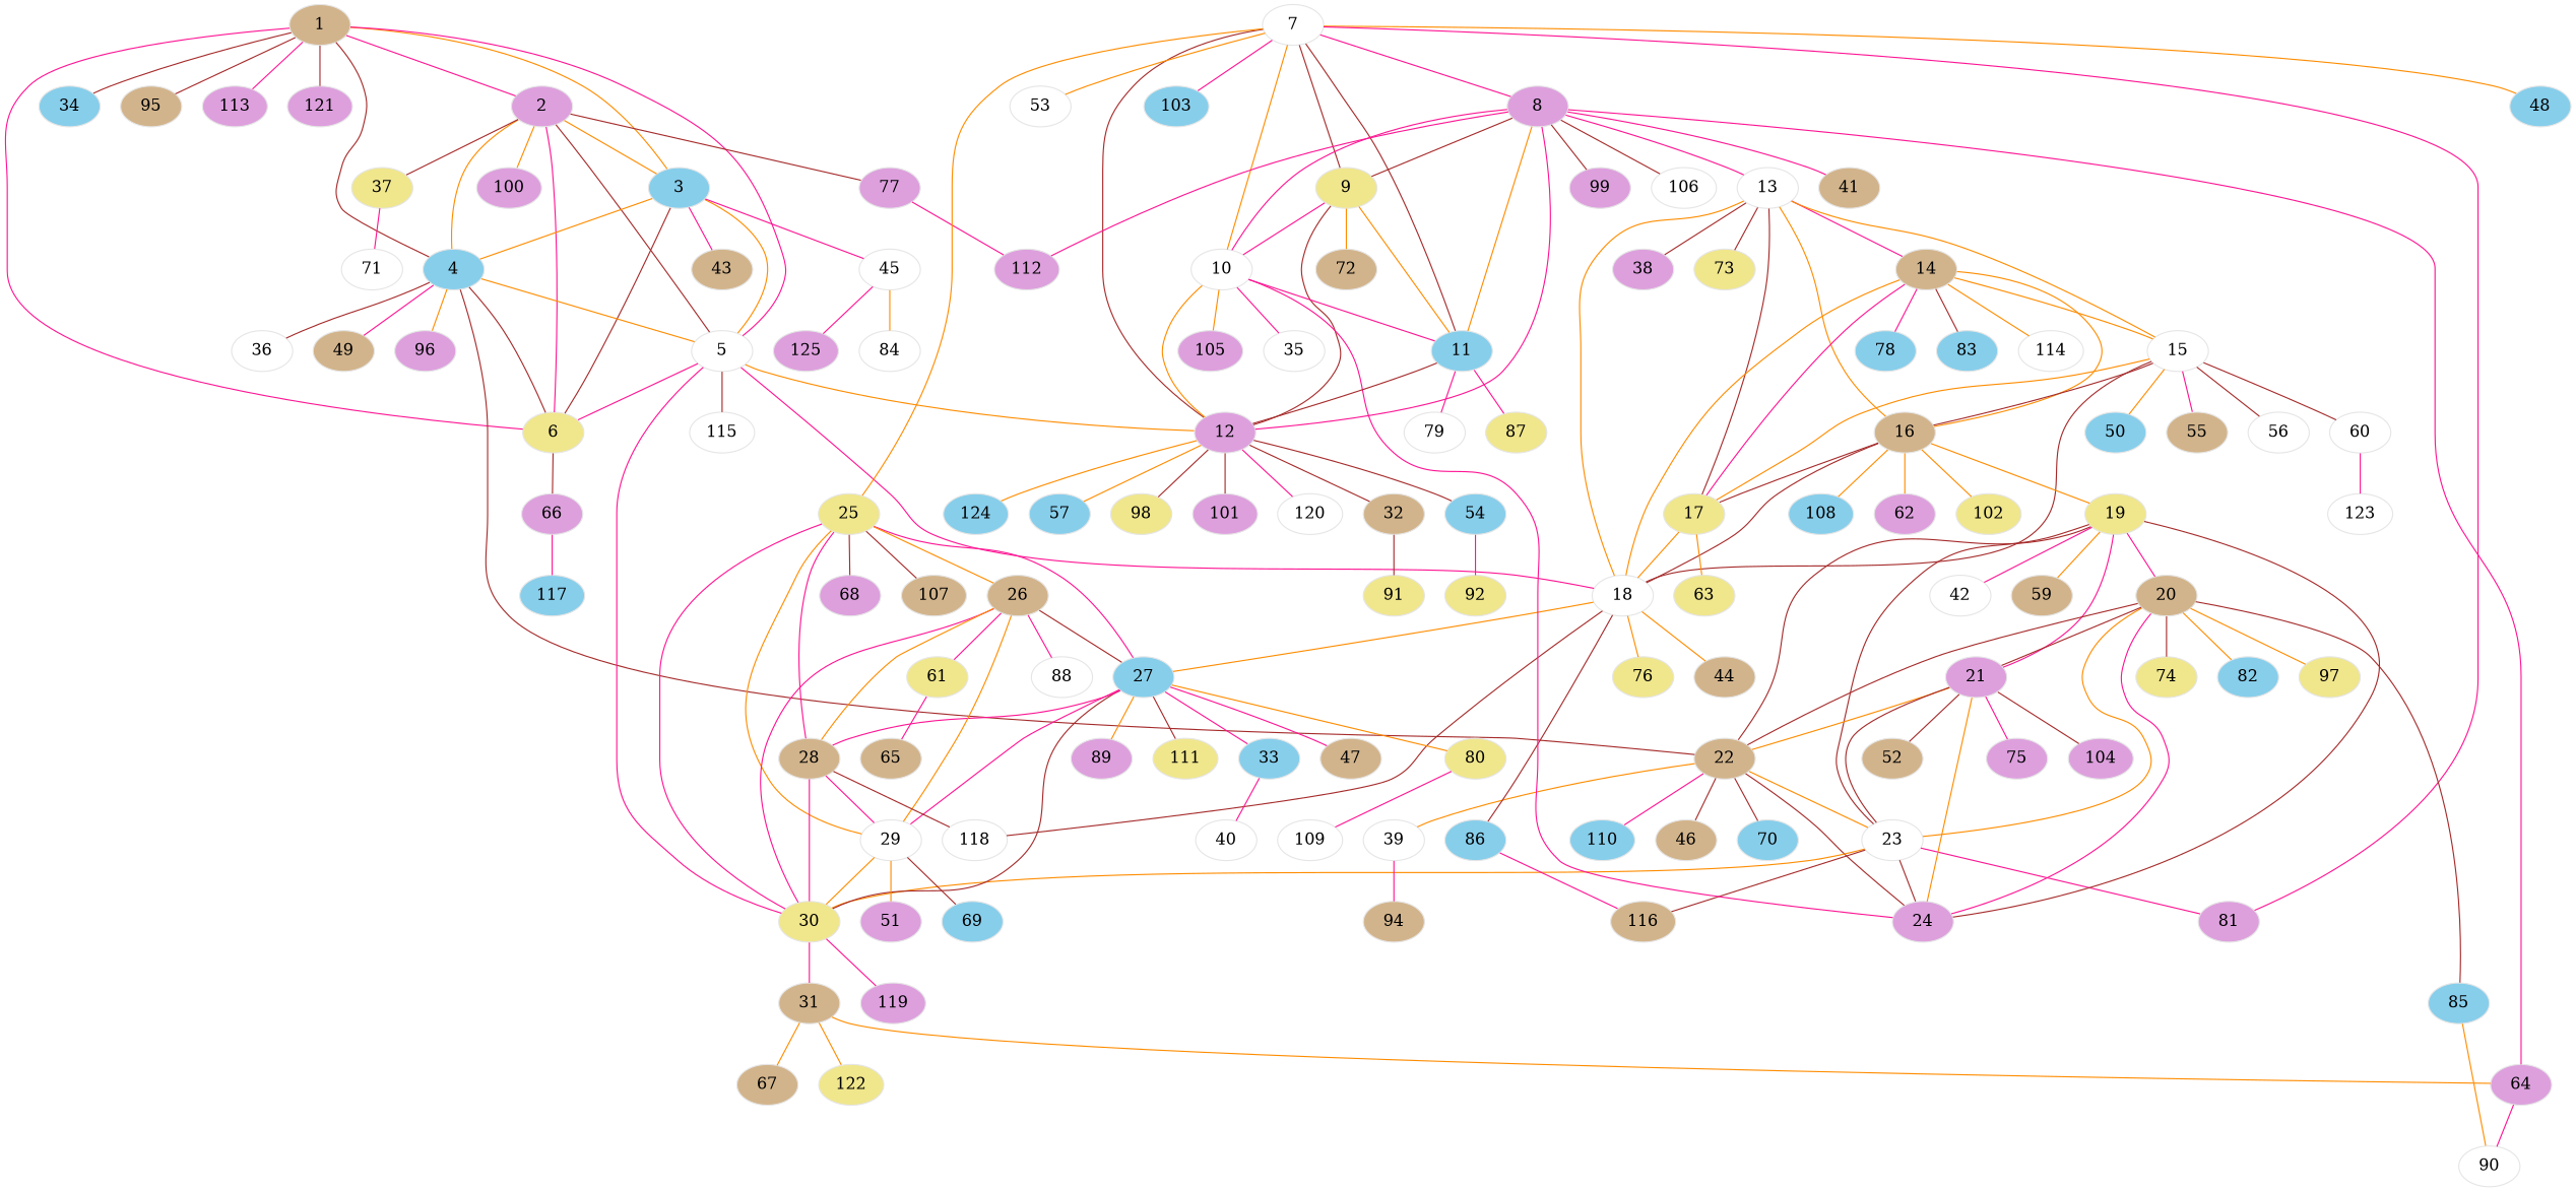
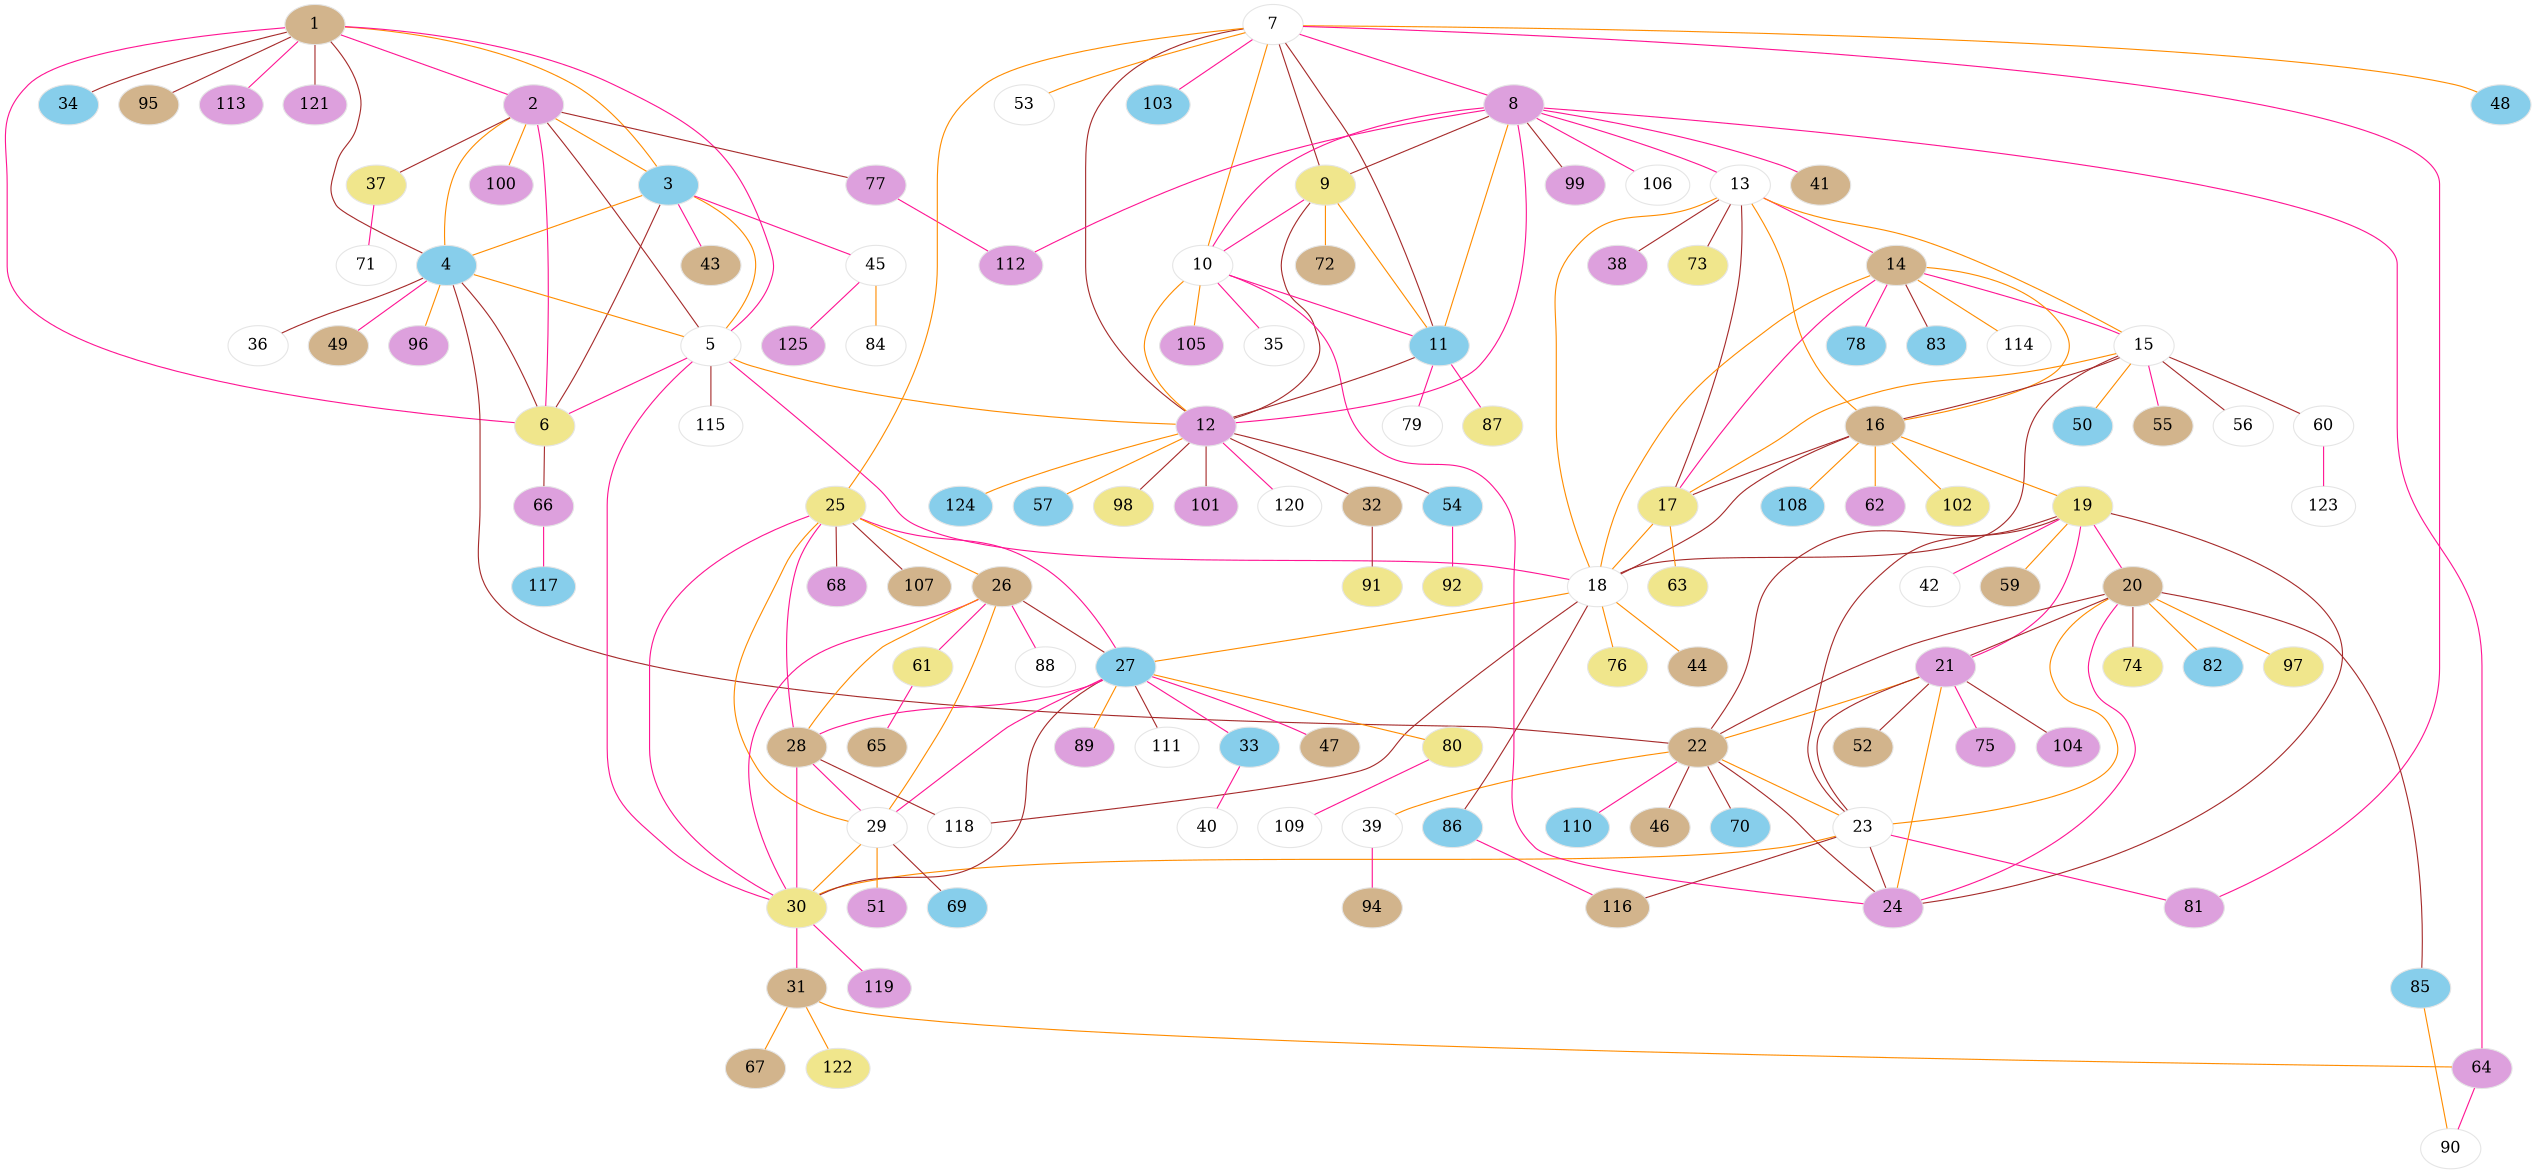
  graph {
    fontname="DejaVu Serif"
    node [color=gray90 fillcolor=white fontname="DejaVu Serif" style=filled]
    edge [color=deeppink fontname="DejaVu Serif"]
    1 [fillcolor=tan]
    2 [fillcolor=plum]
    3 [fillcolor=skyblue]
    4 [fillcolor=skyblue]
    5
    6 [fillcolor=khaki]
    34 [fillcolor=skyblue]
    95 [fillcolor=tan]
    113 [fillcolor=plum]
    121 [fillcolor=plum]
    37 [fillcolor=khaki]
    77 [fillcolor=plum]
    100 [fillcolor=plum]
    43 [fillcolor=tan]
    45
    22 [fillcolor=tan]
    36
    49 [fillcolor=tan]
    96 [fillcolor=plum]
    12 [fillcolor=plum]
    18
    30 [fillcolor=khaki]
    115
    66 [fillcolor=plum]
    71
    112 [fillcolor=plum]
    84
    125 [fillcolor=plum]
    24 [fillcolor=plum]
    23
    39
    46 [fillcolor=tan]
    70 [fillcolor=skyblue]
    110 [fillcolor=skyblue]
    32 [fillcolor=tan]
    54 [fillcolor=skyblue]
    57 [fillcolor=skyblue]
    98 [fillcolor=khaki]
    101 [fillcolor=plum]
    120
    124 [fillcolor=skyblue]
    27 [fillcolor=skyblue]
    44 [fillcolor=tan]
    76 [fillcolor=khaki]
    86 [fillcolor=skyblue]
    118
    31 [fillcolor=tan]
    119 [fillcolor=plum]
    117 [fillcolor=skyblue]
    7
    8 [fillcolor=plum]
    9 [fillcolor=khaki]
    10
    11 [fillcolor=skyblue]
    25 [fillcolor=khaki]
    48 [fillcolor=skyblue]
    53
    81 [fillcolor=plum]
    103 [fillcolor=skyblue]
    13
    41 [fillcolor=tan]
    64 [fillcolor=plum]
    99 [fillcolor=plum]
    106
    72 [fillcolor=tan]
    35
    105 [fillcolor=plum]
    79
    87 [fillcolor=khaki]
    26 [fillcolor=tan]
    28 [fillcolor=tan]
    29
    68 [fillcolor=plum]
    107 [fillcolor=tan]
    14 [fillcolor=tan]
    15
    16 [fillcolor=tan]
    17 [fillcolor=khaki]
    38 [fillcolor=plum]
    73 [fillcolor=khaki]
    90
    91 [fillcolor=khaki]
    92 [fillcolor=khaki]
    78 [fillcolor=skyblue]
    83 [fillcolor=skyblue]
    114
    50 [fillcolor=skyblue]
    55 [fillcolor=tan]
    56
    60
    19 [fillcolor=khaki]
    62 [fillcolor=plum]
    102 [fillcolor=khaki]
    108 [fillcolor=skyblue]
    63 [fillcolor=khaki]
    123
    20 [fillcolor=tan]
    21 [fillcolor=plum]
    42
    59 [fillcolor=tan]
    33 [fillcolor=skyblue]
    47 [fillcolor=tan]
    80 [fillcolor=khaki]
    89 [fillcolor=plum]
-   111 [fillcolor=khaki]
+   111
    116 [fillcolor=tan]
    74 [fillcolor=khaki]
    82 [fillcolor=skyblue]
    85 [fillcolor=skyblue]
    97 [fillcolor=khaki]
    52 [fillcolor=tan]
    75 [fillcolor=plum]
    104 [fillcolor=plum]
    94 [fillcolor=tan]
    61 [fillcolor=khaki]
    88
    51 [fillcolor=plum]
    69 [fillcolor=skyblue]
    65 [fillcolor=tan]
    40
    109
    67 [fillcolor=tan]
    122 [fillcolor=khaki]
    1 -- 2
    1 -- 3 [color=darkorange]
    1 -- 4 [color=brown]
    1 -- 5
    1 -- 6
    1 -- 34 [color=brown]
    1 -- 95 [color=brown]
    1 -- 113
    1 -- 121 [color=brown]
    2 -- 3 [color=darkorange]
    2 -- 4 [color=darkorange]
    2 -- 5 [color=brown]
    2 -- 6
    2 -- 37 [color=brown]
    2 -- 77 [color=brown]
    2 -- 100 [color=darkorange]
    3 -- 4 [color=darkorange]
    3 -- 5 [color=darkorange]
    3 -- 6 [color=brown]
    3 -- 43
    3 -- 45
    4 -- 5 [color=darkorange]
    4 -- 6 [color=brown]
    4 -- 22 [color=brown]
    4 -- 36 [color=brown]
    4 -- 49
    4 -- 96 [color=darkorange]
    5 -- 6
    5 -- 12 [color=darkorange]
    5 -- 18
    5 -- 30
    5 -- 115 [color=brown]
    6 -- 66 [color=brown]
    37 -- 71
    77 -- 112
    45 -- 84 [color=darkorange]
    45 -- 125
    22 -- 24 [color=brown]
    22 -- 23 [color=darkorange]
    22 -- 39 [color=darkorange]
    22 -- 46 [color=brown]
    22 -- 70 [color=brown]
    22 -- 110
    12 -- 32 [color=brown]
    12 -- 54 [color=brown]
    12 -- 57 [color=darkorange]
    12 -- 98 [color=brown]
    12 -- 101 [color=brown]
    12 -- 120
    12 -- 124 [color=darkorange]
    18 -- 27 [color=darkorange]
    18 -- 44 [color=darkorange]
    18 -- 76 [color=darkorange]
    18 -- 86 [color=brown]
    18 -- 118 [color=brown]
    30 -- 31
    30 -- 119
    66 -- 117
    23 -- 30 [color=darkorange]
    23 -- 24 [color=brown]
    23 -- 81
    23 -- 116 [color=brown]
    39 -- 94
    32 -- 91 [color=brown]
    54 -- 92
    27 -- 30 [color=brown]
    27 -- 28
    27 -- 29
    27 -- 33
    27 -- 47
    27 -- 80 [color=darkorange]
    27 -- 89 [color=darkorange]
    27 -- 111 [color=brown]
    86 -- 116
    31 -- 64 [color=darkorange]
    31 -- 67 [color=darkorange]
    31 -- 122 [color=darkorange]
    7 -- 12 [color=brown]
    7 -- 8
    7 -- 9 [color=brown]
    7 -- 10 [color=darkorange]
    7 -- 11 [color=brown]
    7 -- 25 [color=darkorange]
    7 -- 48 [color=darkorange]
    7 -- 53 [color=darkorange]
    7 -- 81
    7 -- 103
    8 -- 12
    8 -- 112
    8 -- 9 [color=brown]
    8 -- 10
    8 -- 11 [color=darkorange]
    8 -- 13
    8 -- 41
    8 -- 64
    8 -- 99 [color=brown]
-   8 -- 106 [color=brown]
+   8 -- 106
    9 -- 12 [color=brown]
    9 -- 10
    9 -- 11 [color=darkorange]
    9 -- 72 [color=darkorange]
    10 -- 12 [color=darkorange]
    10 -- 24
    10 -- 11
    10 -- 35
    10 -- 105 [color=darkorange]
    11 -- 12 [color=brown]
    11 -- 79
    11 -- 87
    25 -- 30
    25 -- 27
    25 -- 26 [color=darkorange]
    25 -- 28
    25 -- 29 [color=darkorange]
    25 -- 68 [color=brown]
    25 -- 107 [color=brown]
    13 -- 18 [color=darkorange]
    13 -- 14
    13 -- 15 [color=darkorange]
    13 -- 16 [color=darkorange]
    13 -- 17 [color=brown]
    13 -- 38 [color=brown]
    13 -- 73 [color=brown]
    64 -- 90
    26 -- 30
    26 -- 27 [color=brown]
    26 -- 28 [color=darkorange]
    26 -- 29 [color=darkorange]
    26 -- 61
    26 -- 88
    28 -- 30
    28 -- 118 [color=brown]
    28 -- 29
    29 -- 30 [color=darkorange]
    29 -- 51 [color=darkorange]
    29 -- 69 [color=brown]
    14 -- 18 [color=darkorange]
-   14 -- 15 [color=darkorange]
+   14 -- 15
    14 -- 16 [color=darkorange]
    14 -- 17
    14 -- 78
    14 -- 83 [color=brown]
    14 -- 114 [color=darkorange]
    15 -- 18 [color=brown]
    15 -- 16 [color=brown]
    15 -- 17 [color=darkorange]
    15 -- 50 [color=darkorange]
    15 -- 55
    15 -- 56 [color=brown]
    15 -- 60 [color=brown]
    16 -- 18 [color=brown]
    16 -- 17 [color=brown]
    16 -- 19 [color=darkorange]
    16 -- 62 [color=darkorange]
    16 -- 102 [color=darkorange]
    16 -- 108 [color=darkorange]
    17 -- 18 [color=darkorange]
    17 -- 63 [color=darkorange]
    60 -- 123
    19 -- 22 [color=brown]
    19 -- 24 [color=brown]
    19 -- 23 [color=brown]
    19 -- 20
    19 -- 21
    19 -- 42
    19 -- 59 [color=darkorange]
    20 -- 22 [color=brown]
    20 -- 24
    20 -- 23 [color=darkorange]
    20 -- 21 [color=brown]
    20 -- 74 [color=brown]
    20 -- 82 [color=darkorange]
    20 -- 85 [color=brown]
    20 -- 97 [color=darkorange]
    21 -- 22 [color=darkorange]
    21 -- 24 [color=darkorange]
    21 -- 23 [color=brown]
    21 -- 52 [color=brown]
    21 -- 75
    21 -- 104 [color=brown]
    33 -- 40
    80 -- 109
    85 -- 90 [color=darkorange]
    61 -- 65
  }
